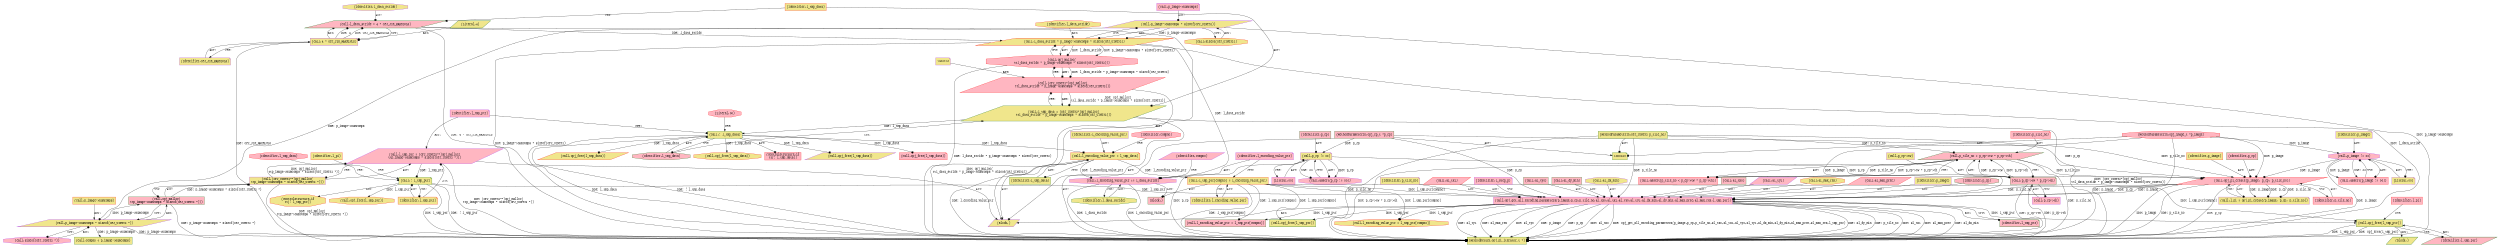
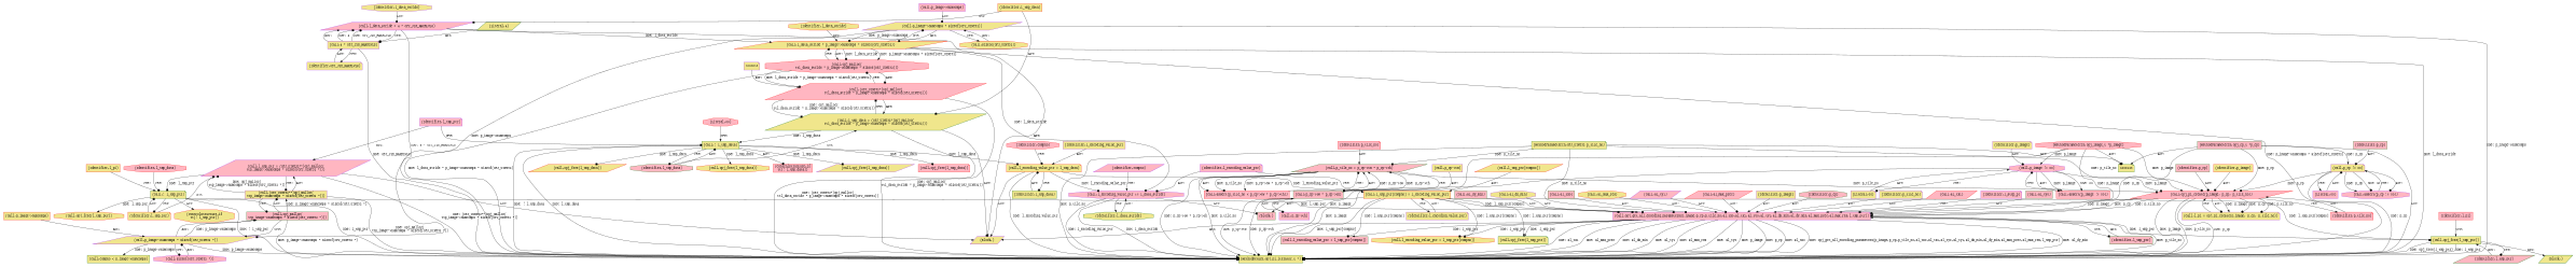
  digraph {
    fontname="Courier Prime"
    node [color=purple fillcolor=khaki fontname="Courier Prime" shape=box style=filled]
    edge [arrowhead=box fontname="Courier Prime"]
    n1 [color=darkgreen label="(Call,opj_free(l_tmp_ptr))"]
    n2 [color=darkgreen label="(Block,)" shape=parallelogram]
    n3 [color=darkgreen label="(MethodReturn,opj_pi_iterator_t *)"]
    n4 [color=darkgreen fillcolor=lightpink label="(Identifier,l_tmp_ptr)" shape=parallelogram]
    n5 [fillcolor=lightpink label="(Call,opj_get_all_encoding_parameters(p_image,p_cp,p_tile_no,&l_tx0,&l_tx1,&l_ty0,&l_ty1,&l_dx_min,&l_dy_min,&l_max_prec,&l_max_res,l_tmp_ptr))" shape=note]
    n6 [label="(Block,)" shape=parallelogram]
    n7 [color=darkgreen fillcolor=lightpink label="(Identifier,l_tmp_ptr)" shape=note]
    n8 [color=darkgreen fillcolor=lightpink label="(Call,l_encoding_value_ptr = l_tmp_ptr[compno])"]
    n9 [color=red label="(Call,l_encoding_value_ptr = l_tmp_ptr[compno])" shape=octagon]
    n10 [color=darkgreen label="(Call,opj_free(l_tmp_ptr))" shape=note]
    n11 [color=red fillcolor=lightpink label="(Call,opj_pi_create(p_image, p_cp, p_tile_no))" shape=parallelogram]
    n12 [label="(Call,l_pi = opj_pi_create(p_image, p_cp, p_tile_no))" shape=note]
    n13 [color=red fillcolor=lightpink label="(Identifier,p_tile_no)" shape=note]
    n14 [fillcolor=lightpink label="(Call,p_image != 00)" shape=octagon]
    n15 [label="(Literal,00)" shape=note]
    n16 [color=red fillcolor=lightpink label="(Call,assert(p_image != 00))"]
    n17 [color=red fillcolor=lightpink label="(MethodParameterIn,opj_image_t *p_image)" shape=octagon]
    1000123 [color=darkgreen shape=note]
    n19 [label="(Call,p_cp != 00)" shape=note]
    n20 [fillcolor=lightpink label="(Literal,00)"]
    n21 [fillcolor=lightpink label="(Call,assert(p_cp != 00))" shape=octagon]
    n22 [color=darkgreen fillcolor=lightpink label="(MethodParameterIn,opj_cp_t *p_cp)"]
    n23 [color=darkgreen fillcolor=lightpink label="(Call,p_tile_no < p_cp->tw * p_cp->th)" shape=parallelogram]
    n24 [color=darkgreen fillcolor=lightpink label="(Call,p_cp->tw * p_cp->th)" shape=note]
    n25 [color=red fillcolor=lightpink label="(Call,assert(p_tile_no < p_cp->tw * p_cp->th))"]
    n26 [fillcolor=lightpink label="(Call,p_cp->th)"]
    n27 [color=darkgreen label="(MethodParameterIn,OPJ_UINT32 p_tile_no)" shape=note]
    n28 [color=darkgreen label="(Call,! l_tmp_ptr)" shape=note]
    n29 [color=red label="(Call,opj_free(l_tmp_ptr))" shape=octagon]
    n30 [color=red label="(Identifier,l_tmp_ptr)" shape=note]
    n31 [color=red label="(ControlStructure,if\n\t\t(! l_tmp_ptr))" shape=octagon]
    n32 [fillcolor=lightpink label="(Call,l_tmp_ptr = (OPJ_UINT32**)opj_malloc(\n\t\tp_image->numcomps * sizeof(OPJ_UINT32 *)))" shape=parallelogram]
    n33 [label="(Call,(OPJ_UINT32**)opj_malloc(\n\t\tp_image->numcomps * sizeof(OPJ_UINT32 *)))"]
    n34 [color=darkgreen fillcolor=lightpink label="(Call,opj_malloc(\n\t\tp_image->numcomps * sizeof(OPJ_UINT32 *)))"]
    n35 [label="(Call,p_image->numcomps * sizeof(OPJ_UINT32 *))" shape=parallelogram]
    n36 [fillcolor=lightpink label="(Call,sizeof(OPJ_UINT32 *))" shape=octagon]
    n37 [color=darkgreen label="(Call,compno < p_image->numcomps)"]
    n38 [label="(Call,p_image->numcomps * sizeof(OPJ_UINT32))" shape=parallelogram]
    n39 [color=red label="(Call,l_data_stride * p_image->numcomps * sizeof(OPJ_UINT32))" shape=parallelogram]
    n40 [color=red label="(Call,sizeof(OPJ_UINT32))" shape=octagon]
    n41 [fillcolor=lightpink label="(Call,l_encoding_value_ptr += l_data_stride)" shape=octagon]
    n42 [color=red fillcolor=lightpink label="(Call,opj_malloc(\n\t\tl_data_stride * p_image->numcomps * sizeof(OPJ_UINT32)))" shape=octagon]
    n43 [color=red label="(Call,l_tmp_ptr[compno] = l_encoding_value_ptr)"]
    n44 [label="(Identifier,l_encoding_value_ptr)" shape=note]
    n45 [color=darkgreen fillcolor=lightpink label="(Block,)"]
    n46 [color=red label="(Call,l_encoding_value_ptr = l_tmp_data)" shape=note]
    n47 [color=darkgreen label="(Identifier,l_tmp_data)"]
    n48 [color=darkgreen label="(Identifier,l_data_stride)" shape=octagon]
    n49 [color=darkgreen label="(Call,! l_tmp_data)" shape=note]
    n50 [label="(Call,opj_free(l_tmp_data))" shape=parallelogram]
    n51 [color=red fillcolor=lightpink label="(Call,opj_free(l_tmp_data))" shape=note]
    n52 [color=red label="(Call,opj_free(l_tmp_data))" shape=parallelogram]
    n53 [color=red label="(Call,opj_free(l_tmp_data))" shape=octagon]
    n54 [color=darkgreen fillcolor=lightpink label="(Identifier,l_tmp_data)" shape=octagon]
    n55 [color=red fillcolor=lightpink label="(ControlStructure,if\n\t\t(! l_tmp_data))"]
    n56 [color=darkgreen label="(Call,l_tmp_data = (OPJ_UINT32*)opj_malloc(\n\t\tl_data_stride * p_image->numcomps * sizeof(OPJ_UINT32)))" shape=parallelogram]
    n57 [color=red fillcolor=lightpink label="(Call,(OPJ_UINT32*)opj_malloc(\n\t\tl_data_stride * p_image->numcomps * sizeof(OPJ_UINT32)))" shape=parallelogram]
-   n58 [color=darkgreen fillcolor=lightpink label="(Call,l_data_stride = 4 * OPJ_J2K_MAXRLVLS)" shape=parallelogram]
+   n58 [fillcolor=lightpink label="(Call,l_data_stride = 4 * OPJ_J2K_MAXRLVLS)" shape=parallelogram]
    n59 [label="(Call,4 * OPJ_J2K_MAXRLVLS)" shape=note]
    n60 [label="(Identifier,OPJ_J2K_MAXRLVLS)" shape=note]
    n61 [fillcolor=lightpink label="(Identifier,l_encoding_value_ptr)" shape=note]
    n62 [color=darkgreen fillcolor=lightpink label="(Call,&l_tx0)"]
    n63 [color=red label="(Call,&l_max_res)" shape=octagon]
    n64 [color=darkgreen label="(Literal,4)" shape=parallelogram]
    n65 [fillcolor=lightpink label="(Call,&l_ty1)" shape=parallelogram]
    n66 [color=darkgreen fillcolor=lightpink label="(Identifier,p_cp)"]
    n67 [color=red label="(Call,p_image->numcomps)"]
    n68 [color=red label="(Identifier,l_tmp_data)"]
    n69 [fillcolor=lightpink label="(Identifier,l_tmp_ptr)" shape=note]
    n70 [color=red fillcolor=lightpink label="(Call,&l_max_prec)" shape=parallelogram]
    n71 [fillcolor=lightpink label="(Identifier,compno)" shape=parallelogram]
    n72 [color=red fillcolor=lightpink label="(Literal,00)" shape=octagon]
    n73 [color=red fillcolor=lightpink label="(Identifier,l_tmp_data)" shape=octagon]
    n74 [color=red fillcolor=lightpink label="(Identifier,l_pi)"]
    n75 [label="(Identifier,l_encoding_value_ptr)"]
    n76 [fillcolor=lightpink label="(Call,p_image->numcomps)" shape=note]
    n77 [label="(Identifier,p_image)"]
    n78 [color=red label="(Identifier,l_pi)"]
    n79 [color=darkgreen fillcolor=lightpink label="(Identifier,p_cp)" shape=octagon]
    n80 [color=red label="(Identifier,l_data_stride)" shape=octagon]
    n81 [label="(Identifier,p_tile_no)" shape=note]
    n82 [color=red fillcolor=lightpink label="(Call,&l_tx1)" shape=parallelogram]
    n83 [fillcolor=lightpink label="(Identifier,l_step_p)" shape=note]
    n84 [color=red fillcolor=lightpink label="(Identifier,p_tile_no)" shape=note]
    n85 [color=darkgreen fillcolor=lightpink label="(Call,&l_ty0)"]
    n86 [label="(Identifier,l_data_stride)" shape=octagon]
    n87 [color=darkgreen fillcolor=lightpink label="(Call,&l_dy_min)"]
+   n88 [color=red label="(Call,l_tmp_ptr[compno])" shape=parallelogram]
    n89 [color=darkgreen fillcolor=lightpink label="(Identifier,p_cp)"]
    n90 [label="(Call,p_cp->tw)"]
    n91 [label="(Call,&l_dx_min)" shape=octagon]
    n92 [color=red label="(Identifier,p_image)"]
    n93 [color=red fillcolor=lightpink label="(Identifier,compno)" shape=octagon]
    n94 [label="(Identifier,p_image)" shape=note]
    1000216 [shape=note]
    n1 -> n2 [arrowhead=normal label="AST: "]
    n1 -> n3 [label="DDG: l_tmp_ptr"]
    n1 -> n3 [label="DDG: opj_free(l_tmp_ptr)"]
    n1 -> n4 [label="CFG: "]
    n4 -> n1 [arrowhead=normal label="AST: "]
    n5 -> n1 [arrowhead=normal label="DDG: l_tmp_ptr"]
    n5 -> n3 [arrowhead=normal label="DDG: &l_ty0"]
    n5 -> n3 [arrowhead=normal label="DDG: p_image"]
    n5 -> n3 [arrowhead=normal label="DDG: p_cp"]
    n5 -> n3 [arrowhead=normal label="DDG: &l_tx0"]
    n5 -> n3 [arrowhead=normal label="DDG: opj_get_all_encoding_parameters(p_image,p_cp,p_tile_no,&l_tx0,&l_tx1,&l_ty0,&l_ty1,&l_dx_min,&l_dy_min,&l_max_prec,&l_max_res,l_tmp_ptr)"]
    n5 -> n3 [label="DDG: &l_dy_min"]
    n5 -> n3 [label="DDG: p_tile_no"]
    n5 -> n3 [arrowhead=normal label="DDG: &l_tx1"]
    n5 -> n3 [arrowhead=normal label="DDG: &l_max_prec"]
    n5 -> n3 [label="DDG: &l_dx_min"]
    n5 -> n3 [arrowhead=normal label="DDG: &l_ty1"]
    n5 -> n3 [label="DDG: &l_max_res"]
    n5 -> n6 [arrowhead=normal label="AST: "]
    n5 -> n7 [label="CFG: "]
    n5 -> n8 [arrowhead=normal label="DDG: l_tmp_ptr"]
    n5 -> n9 [label="DDG: l_tmp_ptr"]
    n5 -> n10 [arrowhead=normal label="DDG: l_tmp_ptr"]
    n7 -> n5 [arrowhead=normal label="AST: "]
    n11 -> n3 [arrowhead=normal label="DDG: p_cp"]
    n11 -> n3 [arrowhead=normal label="DDG: p_image"]
    n11 -> n3 [arrowhead=normal label="DDG: p_tile_no"]
    n11 -> n5 [arrowhead=normal label="DDG: p_image"]
    n11 -> n5 [label="DDG: p_cp"]
    n11 -> n5 [arrowhead=normal label="DDG: p_tile_no"]
    n11 -> n12 [label="AST: "]
    n11 -> n12 [arrowhead=normal label="DDG: p_image"]
    n11 -> n12 [label="DDG: p_cp"]
    n11 -> n12 [label="DDG: p_tile_no"]
    n11 -> n13 [arrowhead=normal label="CFG: "]
    n12 -> n11 [arrowhead=normal label="CFG: "]
    n13 -> n11 [arrowhead=normal label="AST: "]
    n14 -> n3 [arrowhead=normal label="DDG: p_image"]
    n14 -> n11 [label="DDG: p_image"]
    n14 -> n15 [label="CFG: "]
    n14 -> n16 [label="AST: "]
    n14 -> n16 [arrowhead=normal label="DDG: p_image"]
    n14 -> n16 [arrowhead=normal label="DDG: 00"]
    n15 -> n14 [arrowhead=normal label="AST: "]
    n16 -> n14 [label="CFG: "]
    n17 -> n3 [label="DDG: p_image"]
    n17 -> n5 [label="DDG: p_image"]
    n17 -> n11 [label="DDG: p_image"]
    n17 -> n14 [arrowhead=normal label="DDG: p_image"]
    n17 -> 1000123 [label="AST: "]
    n19 -> n3 [label="DDG: p_cp"]
    n19 -> n11 [label="DDG: p_cp"]
    n19 -> n20 [arrowhead=normal label="CFG: "]
    n19 -> n21 [label="AST: "]
    n19 -> n21 [arrowhead=normal label="DDG: p_cp"]
    n19 -> n21 [label="DDG: 00"]
    n20 -> n19 [label="AST: "]
    n21 -> n19 [arrowhead=normal label="CFG: "]
    n22 -> n3 [label="AST: "]
    n22 -> n5 [label="DDG: p_cp"]
    n22 -> n11 [arrowhead=normal label="DDG: p_cp"]
    n22 -> 1000123 [arrowhead=normal label="AST: "]
    n22 -> n19 [arrowhead=normal label="DDG: p_cp"]
    n23 -> n3 [arrowhead=normal label="DDG: p_cp->tw * p_cp->th"]
    n23 -> n3 [arrowhead=normal label="DDG: p_tile_no"]
    n23 -> n11 [label="DDG: p_tile_no"]
    n23 -> n24 [label="CFG: "]
    n23 -> n25 [label="AST: "]
    n23 -> n25 [label="DDG: p_tile_no"]
    n23 -> n25 [arrowhead=normal label="DDG: p_cp->tw * p_cp->th"]
    n24 -> n3 [arrowhead=normal label="DDG: p_cp->tw"]
    n24 -> n3 [label="DDG: p_cp->th"]
    n24 -> n23 [arrowhead=normal label="AST: "]
    n24 -> n23 [arrowhead=normal label="DDG: p_cp->tw"]
    n24 -> n23 [arrowhead=normal label="DDG: p_cp->th"]
    n24 -> n26 [label="CFG: "]
    n25 -> n23 [label="CFG: "]
    n26 -> n24 [arrowhead=normal label="AST: "]
    n27 -> n3 [arrowhead=normal label="DDG: p_tile_no"]
    n27 -> n5 [label="DDG: p_tile_no"]
    n27 -> n11 [arrowhead=normal label="DDG: p_tile_no"]
    n27 -> 1000123 [label="AST: "]
    n27 -> n23 [label="DDG: p_tile_no"]
    n28 -> n3 [label="DDG: ! l_tmp_ptr"]
    n28 -> n3 [arrowhead=normal label="DDG: l_tmp_ptr"]
    n28 -> n5 [label="DDG: l_tmp_ptr"]
    n28 -> n29 [arrowhead=normal label="DDG: l_tmp_ptr"]
    n28 -> n30 [label="CFG: "]
    n28 -> n31 [arrowhead=normal label="AST: "]
    n30 -> n28 [label="AST: "]
    n30 -> n32 [label="CFG: "]
    n32 -> n3 [arrowhead=normal label="DDG: (OPJ_UINT32**)opj_malloc(\n\t\tp_image->numcomps * sizeof(OPJ_UINT32 *))"]
    n32 -> n6 [arrowhead=normal label="AST: "]
    n32 -> n28 [label="DDG: l_tmp_ptr"]
    n32 -> n33 [label="CFG: "]
    n33 -> n3 [label="DDG: opj_malloc(\n\t\tp_image->numcomps * sizeof(OPJ_UINT32 *))"]
    n33 -> n32 [arrowhead=normal label="AST: "]
    n33 -> n32 [label="DDG: opj_malloc(\n\t\tp_image->numcomps * sizeof(OPJ_UINT32 *))"]
    n33 -> n34 [label="CFG: "]
    n34 -> n3 [label="DDG: p_image->numcomps * sizeof(OPJ_UINT32 *)"]
    n34 -> n33 [label="AST: "]
    n34 -> n33 [arrowhead=normal label="DDG: p_image->numcomps * sizeof(OPJ_UINT32 *)"]
    n34 -> n35 [arrowhead=normal label="CFG: "]
    n35 -> n3 [label="DDG: p_image->numcomps"]
    n35 -> n34 [arrowhead=normal label="AST: "]
    n35 -> n34 [arrowhead=normal label="DDG: p_image->numcomps"]
    n35 -> n36 [label="CFG: "]
    n35 -> n37 [arrowhead=normal label="DDG: p_image->numcomps"]
    n36 -> n35 [label="AST: "]
    n38 -> n3 [label="DDG: p_image->numcomps"]
    n38 -> n35 [label="DDG: p_image->numcomps"]
    n38 -> n39 [label="AST: "]
    n38 -> n39 [label="DDG: p_image->numcomps"]
    n38 -> n40 [arrowhead=normal label="CFG: "]
    n39 -> n3 [label="DDG: l_data_stride"]
    n39 -> n3 [arrowhead=normal label="DDG: p_image->numcomps * sizeof(OPJ_UINT32)"]
    n39 -> n38 [label="CFG: "]
    n39 -> n41 [label="DDG: l_data_stride"]
    n39 -> n42 [arrowhead=normal label="AST: "]
    n39 -> n42 [label="DDG: l_data_stride"]
    n39 -> n42 [arrowhead=normal label="DDG: p_image->numcomps * sizeof(OPJ_UINT32)"]
    n40 -> n38 [arrowhead=normal label="AST: "]
    n41 -> n3 [label="DDG: l_data_stride"]
    n41 -> n3 [label="DDG: l_encoding_value_ptr"]
    n41 -> n45 [label="AST: "]
    n41 -> n48 [arrowhead=normal label="CFG: "]
    n42 -> n3 [label="DDG: l_data_stride * p_image->numcomps * sizeof(OPJ_UINT32)"]
    n42 -> n39 [label="CFG: "]
    n42 -> n57 [label="AST: "]
    n42 -> n57 [label="DDG: l_data_stride * p_image->numcomps * sizeof(OPJ_UINT32)"]
    n43 -> n1 [label="DDG: l_tmp_ptr[compno]"]
    n43 -> n3 [label="DDG: l_tmp_ptr[compno]"]
    n43 -> n5 [arrowhead=normal label="DDG: l_tmp_ptr[compno]"]
    n43 -> n8 [label="DDG: l_tmp_ptr[compno]"]
    n43 -> n9 [label="DDG: l_tmp_ptr[compno]"]
    n43 -> n10 [arrowhead=normal label="DDG: l_tmp_ptr[compno]"]
    n43 -> n44 [arrowhead=normal label="CFG: "]
    n43 -> n45 [arrowhead=normal label="AST: "]
    n44 -> n43 [arrowhead=normal label="AST: "]
    n46 -> n3 [label="DDG: l_encoding_value_ptr"]
    n46 -> n6 [arrowhead=normal label="AST: "]
    n46 -> n41 [label="DDG: l_encoding_value_ptr"]
    n46 -> n43 [arrowhead=normal label="DDG: l_encoding_value_ptr"]
    n46 -> n47 [label="CFG: "]
    n47 -> n46 [label="AST: "]
    n48 -> n41 [arrowhead=normal label="AST: "]
    n49 -> n3 [label="DDG: ! l_tmp_data"]
    n49 -> n3 [arrowhead=normal label="DDG: l_tmp_data"]
    n49 -> n46 [label="DDG: l_tmp_data"]
    n49 -> n50 [label="DDG: l_tmp_data"]
    n49 -> n51 [label="DDG: l_tmp_data"]
    n49 -> n52 [label="DDG: l_tmp_data"]
    n49 -> n53 [arrowhead=normal label="DDG: l_tmp_data"]
    n49 -> n54 [label="CFG: "]
    n49 -> n55 [label="AST: "]
    n54 -> n49 [label="AST: "]
    n54 -> n56 [arrowhead=normal label="CFG: "]
    n56 -> n3 [arrowhead=normal label="DDG: (OPJ_UINT32*)opj_malloc(\n\t\tl_data_stride * p_image->numcomps * sizeof(OPJ_UINT32))"]
    n56 -> n6 [label="AST: "]
    n56 -> n49 [arrowhead=normal label="DDG: l_tmp_data"]
    n56 -> n57 [label="CFG: "]
    n57 -> n3 [arrowhead=normal label="DDG: opj_malloc(\n\t\tl_data_stride * p_image->numcomps * sizeof(OPJ_UINT32))"]
    n57 -> n42 [label="CFG: "]
    n57 -> n56 [arrowhead=normal label="AST: "]
    n57 -> n56 [label="DDG: opj_malloc(\n\t\tl_data_stride * p_image->numcomps * sizeof(OPJ_UINT32))"]
    n58 -> n3 [label="DDG: 4 * OPJ_J2K_MAXRLVLS"]
    n58 -> n6 [arrowhead=normal label="AST: "]
    n58 -> n39 [arrowhead=normal label="DDG: l_data_stride"]
    n58 -> n59 [label="CFG: "]
    n59 -> n3 [arrowhead=normal label="DDG: OPJ_J2K_MAXRLVLS"]
    n59 -> n58 [arrowhead=normal label="AST: "]
    n59 -> n58 [label="DDG: 4"]
    n59 -> n58 [label="DDG: OPJ_J2K_MAXRLVLS"]
    n59 -> n60 [arrowhead=normal label="CFG: "]
    n60 -> n59 [arrowhead=normal label="AST: "]
    n61 -> n41 [label="AST: "]
    n61 -> n43 [arrowhead=normal label="CFG: "]
    n62 -> n5 [label="AST: "]
    n63 -> n5 [arrowhead=normal label="AST: "]
    n64 -> n59 [label="AST: "]
    n65 -> n5 [label="AST: "]
    n66 -> n19 [label="AST: "]
    n67 -> n35 [arrowhead=normal label="AST: "]
    n68 -> n56 [label="AST: "]
    n68 -> n58 [label="CFG: "]
    n69 -> n32 [arrowhead=normal label="AST: "]
    n69 -> n49 [label="CFG: "]
    n70 -> n5 [label="AST: "]
    n71 -> n41 [arrowhead=normal label="CFG: "]
    n72 -> n49 [arrowhead=normal label="CFG: "]
    n73 -> n28 [label="CFG: "]
    n74 -> n1 [arrowhead=normal label="CFG: "]
    n75 -> n46 [arrowhead=normal label="AST: "]
    n76 -> n38 [label="AST: "]
    n77 -> n5 [arrowhead=normal label="AST: "]
    n78 -> n28 [arrowhead=normal label="CFG: "]
    n79 -> n5 [arrowhead=normal label="AST: "]
    n80 -> n39 [arrowhead=normal label="AST: "]
    n81 -> n5 [arrowhead=normal label="AST: "]
    n82 -> n5 [arrowhead=normal label="AST: "]
    n83 -> n5 [arrowhead=normal label="CFG: "]
    n84 -> n23 [arrowhead=normal label="AST: "]
    n85 -> n5 [arrowhead=normal label="AST: "]
    n86 -> n58 [label="AST: "]
    n87 -> n5 [label="AST: "]
+   n88 -> n43 [arrowhead=normal label="AST: "]
    n89 -> n11 [label="AST: "]
    n90 -> n24 [label="AST: "]
    n91 -> n5 [label="AST: "]
    n92 -> n11 [label="AST: "]
    n93 -> n46 [label="CFG: "]
    n94 -> n14 [label="AST: "]
    1000216 -> n57 [arrowhead=normal label="AST: "]
  }
